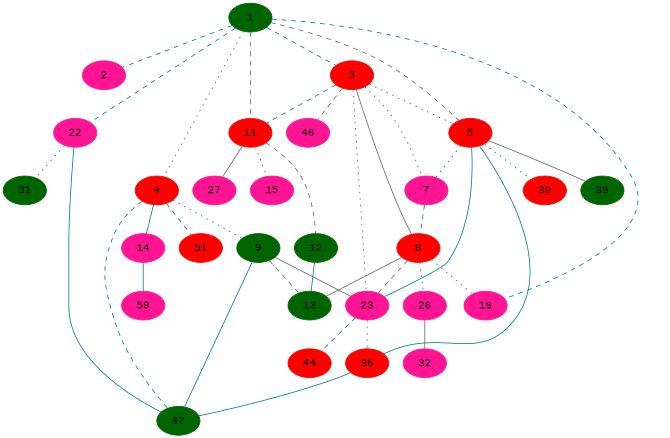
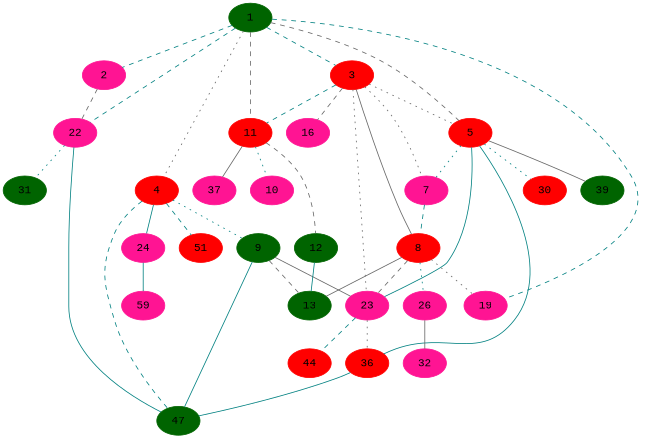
  graph {
    fontname="Liberation Mono"
    node [color=deeppink fontname="Liberation Mono" style=filled]
    edge [color=teal fontname="Liberation Mono" style=dashed]
    1 [color=darkgreen]
    2
    3 [color=red super="+17"]
    4 [color=red super="+35+40"]
    5 [color=red super="+6"]
    11 [color=red super="+24"]
    19
    22 [super="+41"]
    7 [super="+27"]
    8 [color=red super="+21"]
-   16 [label=46]
+   16
    23 [super="+25"]
    9 [color=darkgreen super="+10+46"]
-   14
+   14 [label=24]
    47 [color=darkgreen super="+52+50"]
    51 [color=red]
    30 [color=red]
    36 [color=red]
    39 [color=darkgreen]
    12 [color=darkgreen]
-   15 [super="+53+18"]
-   37 [label=27]
+   15 [super="+53+18" label=10]
+   37
    31 [color=darkgreen]
    13 [color=darkgreen super="+48"]
    26
    44 [color=red]
    n27 [label=59]
    32
    1 -- 2
    1 -- 3
    1 -- 4 [color=gray40 style=dotted]
    1 -- 5 [color=gray40]
    1 -- 11 [color=gray40]
    1 -- 19
    1 -- 22
+   2 -- 22 [color=gray40]
    3 -- 5 [color=gray40 style=dotted]
    3 -- 11
    3 -- 7 [color=gray40 style=dotted]
    3 -- 8 [color=gray40 style=solid]
    3 -- 16 [color=gray40]
    3 -- 23 [color=gray40 style=dotted]
    4 -- 9 [style=dotted weight=2]
    4 -- 14 [style=solid]
    4 -- 47
    4 -- 51
    5 -- 7 [style=dotted]
    5 -- 23 [style=solid]
    5 -- 30 [style=dotted]
    5 -- 36 [style=solid]
    5 -- 39 [color=gray40 style=solid]
    11 -- 12 [color=gray40]
    11 -- 15 [style=dotted weight=2]
    11 -- 37 [color=gray40 style=solid]
    22 -- 47 [style=solid]
    22 -- 31 [style=dotted]
    7 -- 8
    8 -- 19 [color=gray40 style=dotted]
    8 -- 23 [color=gray40]
    8 -- 13 [color=gray40 style=solid]
    8 -- 26 [style=dotted]
    23 -- 36 [color=gray40 style=dotted]
    23 -- 44
    9 -- 23 [color=gray40 style=solid]
    9 -- 47 [style=solid]
    9 -- 13 [color=gray40]
    14 -- n27 [style=solid]
    36 -- 47 [style=solid]
    12 -- 13 [style=solid]
    26 -- 32 [color=gray40 style=solid]
  }
